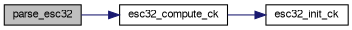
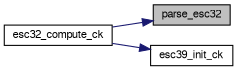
  digraph {
    rankdir=LR
    node [color=black fillcolor=white fontname=FreeSans fontsize=10 shape=record style=filled]
    edge [color=midnightblue fontname=FreeSans fontsize=10 labelfontname=FreeSans labelfontsize=10 style=solid]
    n1 [fillcolor=grey75 fontcolor=black height=0.2 label=parse_esc32 width=0.4]
    n2 [height=0.2 label=esc32_compute_ck width=0.4]
-   n3 [height=0.2 label=esc32_init_ck width=0.4]
-   n1 -> n2
+   n3 [height=0.2 label=esc39_init_ck width=0.4]
+   n2 -> n1
    n2 -> n3
  }
